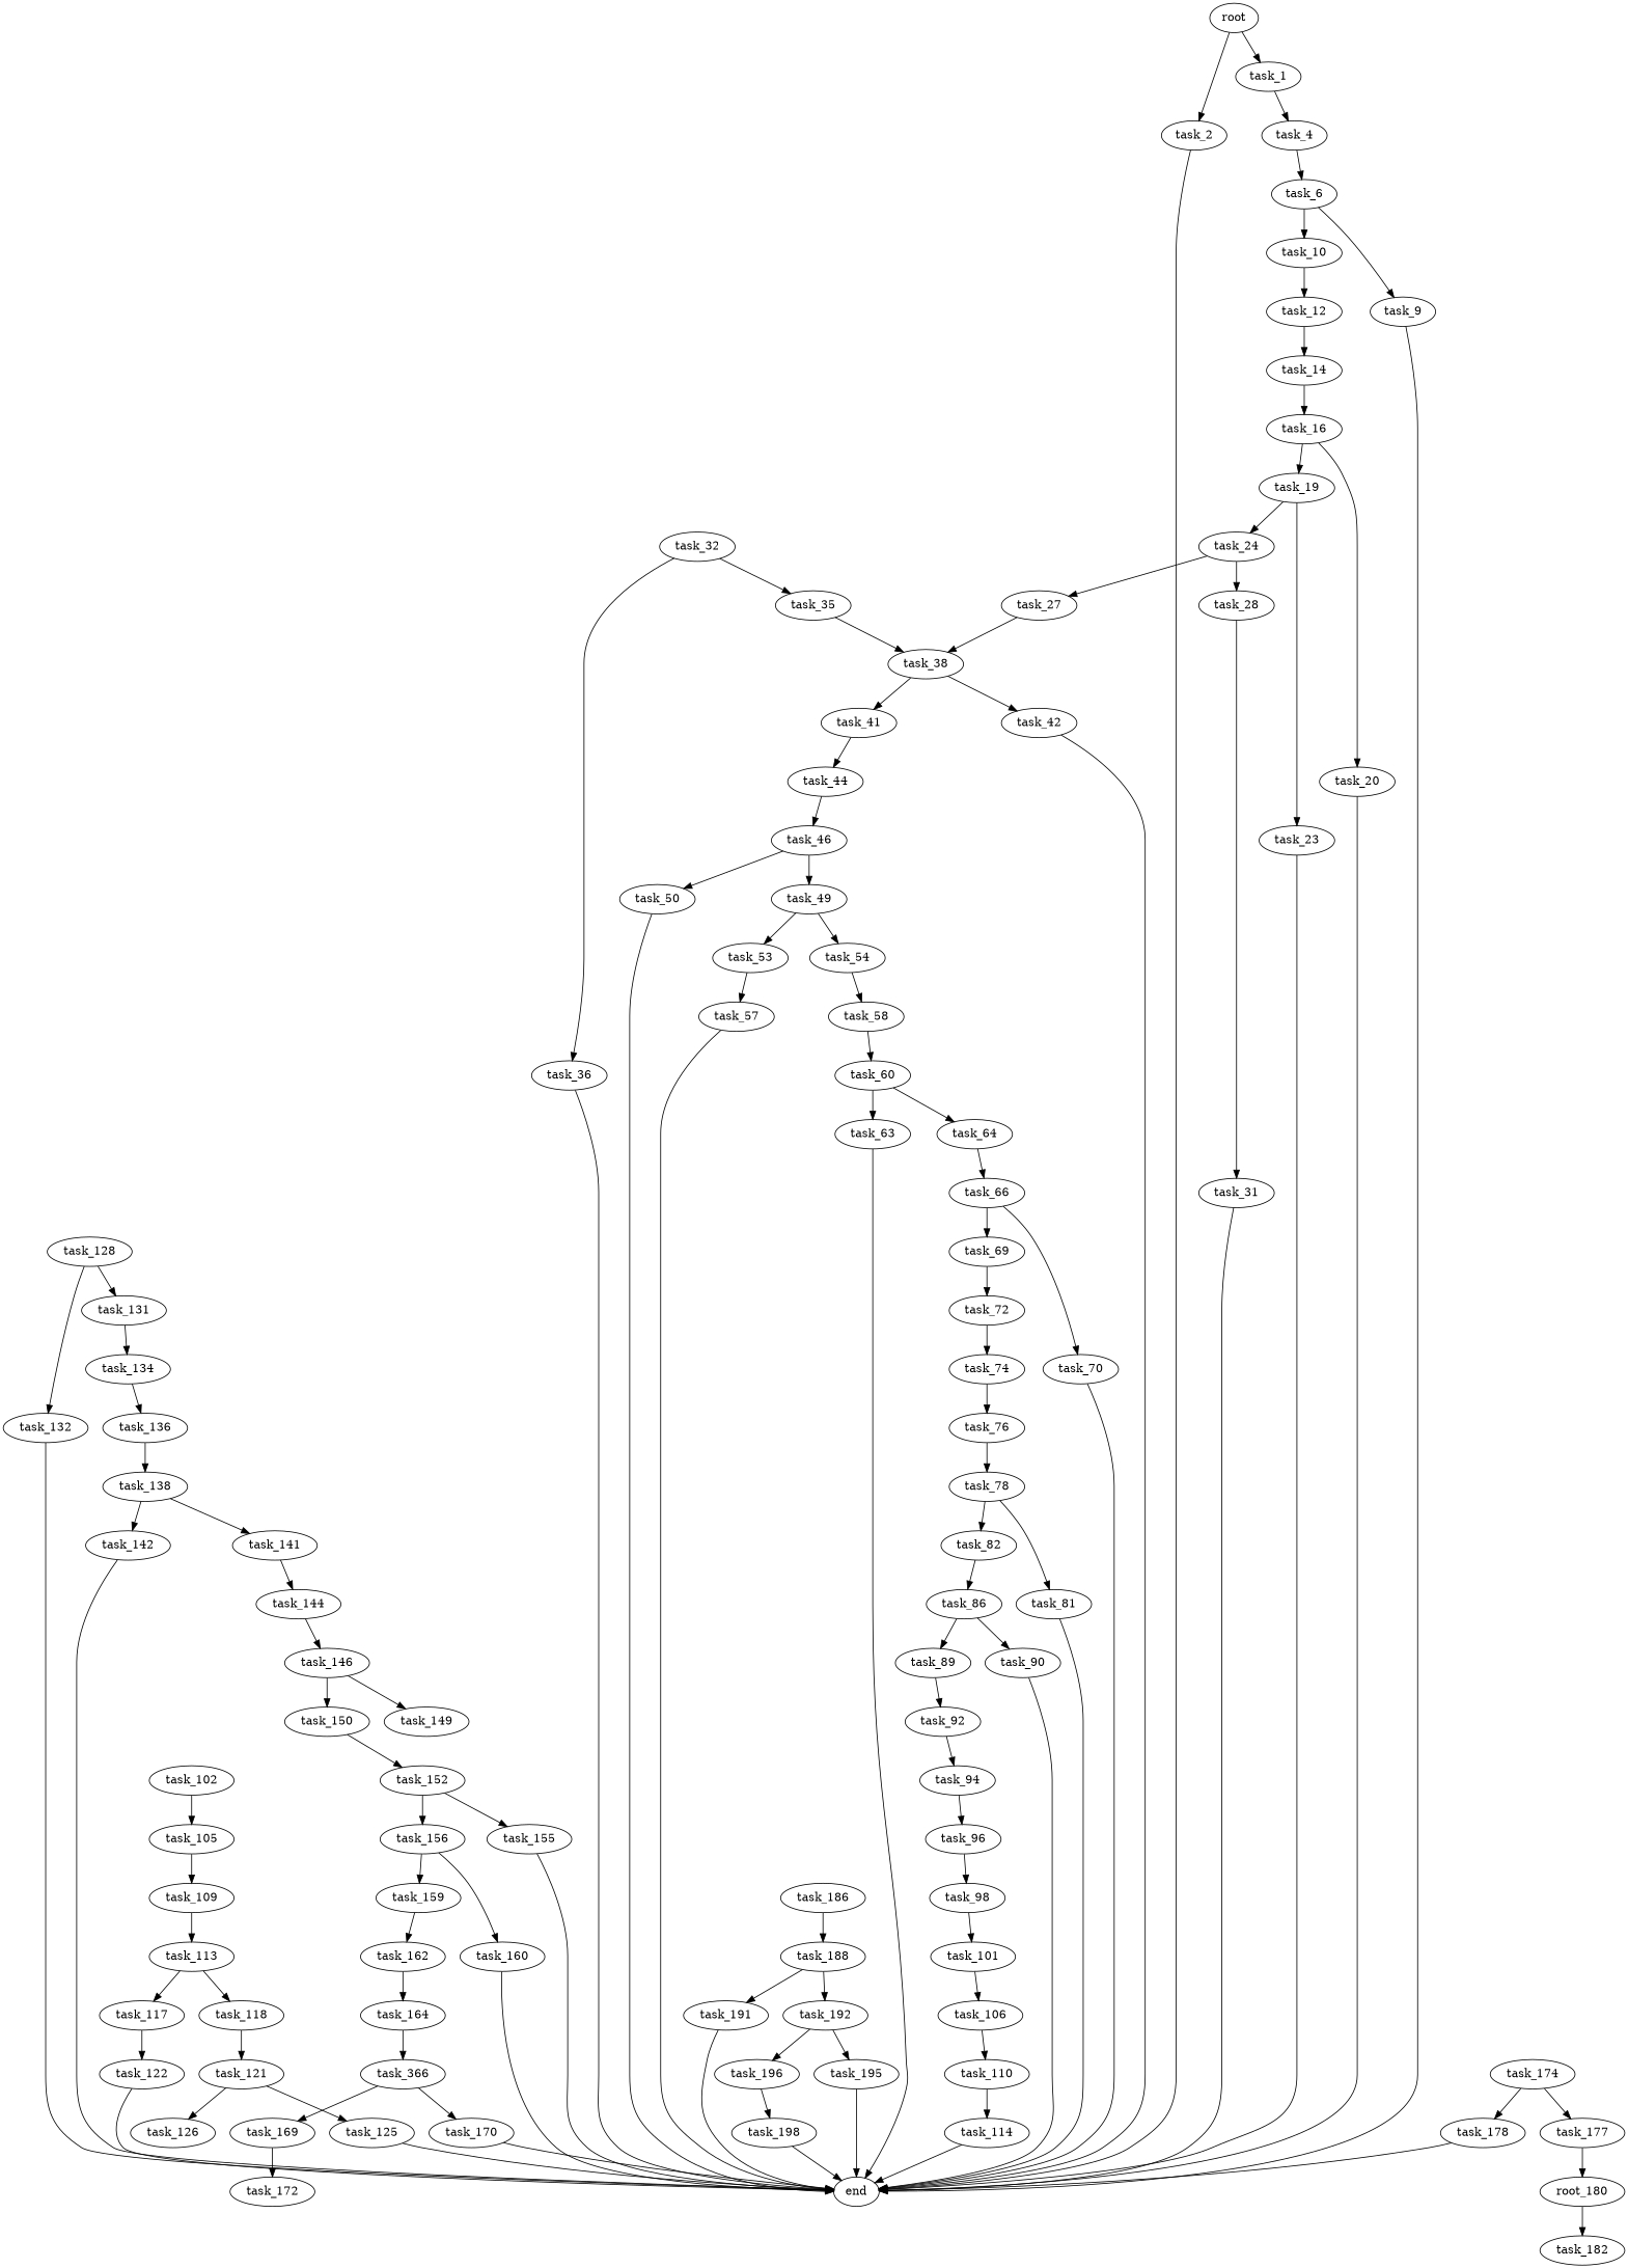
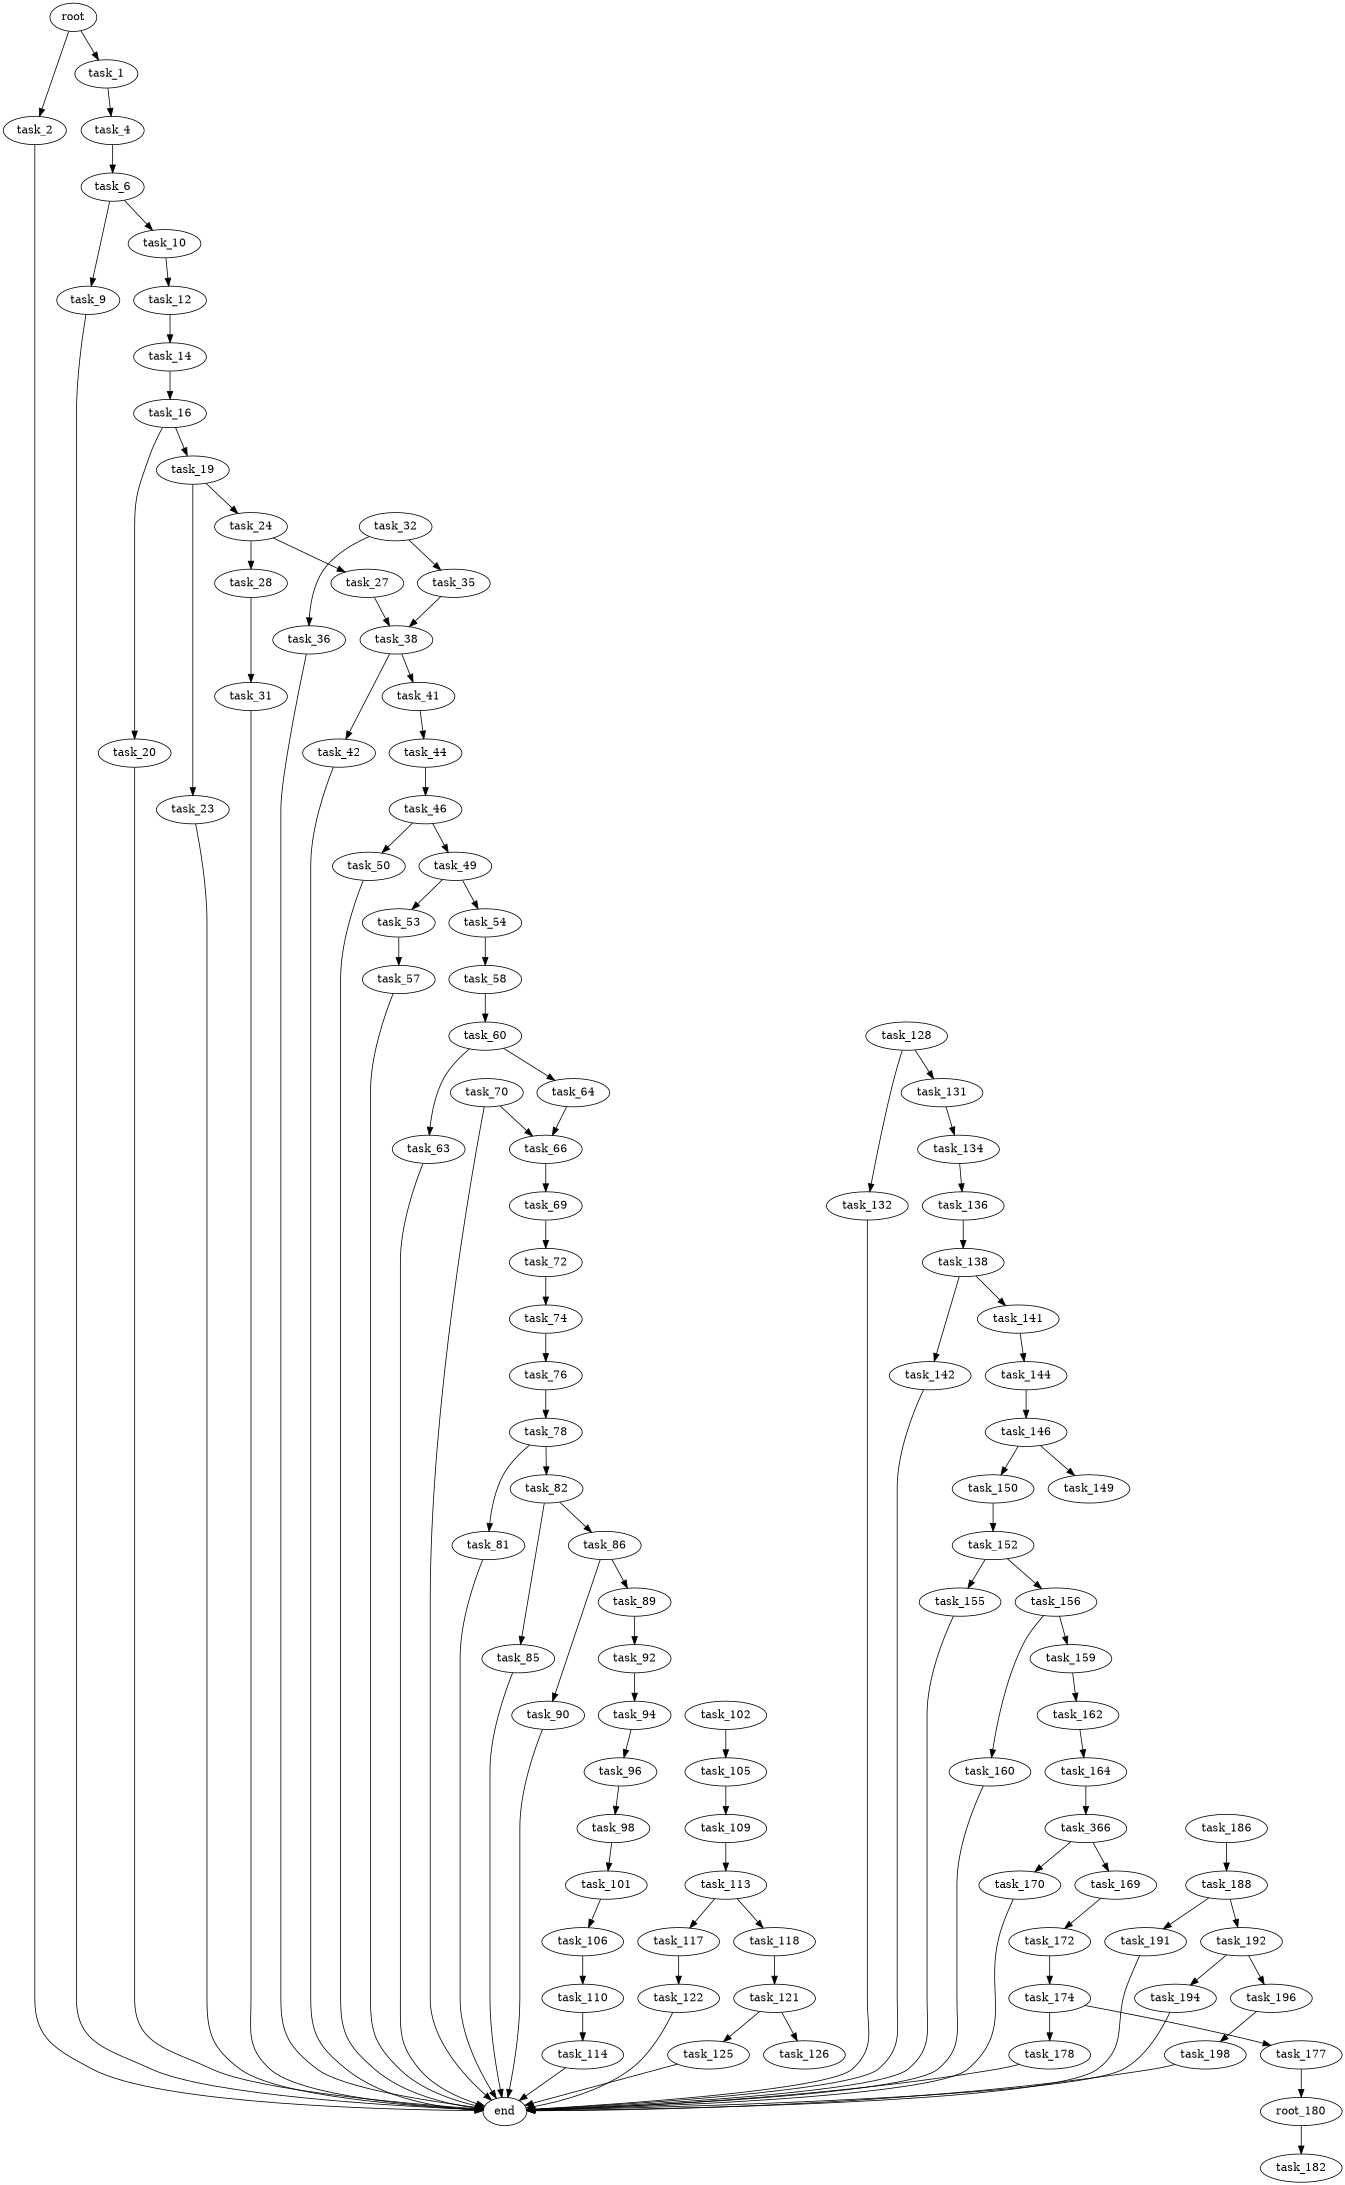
  digraph {
    root
    task_1
    task_2
    task_4
    end
    task_6
    task_9
    task_10
    task_12
    task_14
    task_16
    task_19
    task_20
    task_23
    task_24
    task_27
    task_28
    task_38
    task_31
    task_32
    task_35
    task_36
    task_41
    task_42
    task_44
    task_46
    task_49
    task_50
    task_53
    task_54
    task_57
    task_58
    task_60
    task_63
    task_64
    task_66
    task_69
    task_70
    task_72
    task_74
    task_76
    task_78
    task_81
    task_82
+   task_85
    task_86
    task_89
    task_90
    task_92
    task_94
    task_96
    task_98
    task_101
    task_106
    task_102
    task_105
    task_110
    task_109
    task_113
    task_114
    task_117
    task_118
    task_122
    task_121
    task_125
    task_126
    task_128
    task_131
    task_132
    task_134
    task_136
    task_138
    task_141
    task_142
    task_144
    task_146
    task_149
    task_150
    task_152
    task_155
    task_156
    task_159
    task_160
    task_162
    task_164
    n86 [label=task_366]
    task_169
    task_170
    task_172
    task_174
    task_177
    task_178
    n93 [label=root_180]
    task_182
    task_186
    task_188
    task_191
    task_192
-   task_195
+   task_195 [label=task_194]
    task_196
    task_198
    root -> task_1
    root -> task_2
    task_1 -> task_4
    task_2 -> end
    task_4 -> task_6
    task_6 -> task_9
    task_6 -> task_10
    task_9 -> end
    task_10 -> task_12
    task_12 -> task_14
    task_14 -> task_16
    task_16 -> task_19
    task_16 -> task_20
    task_19 -> task_23
    task_19 -> task_24
    task_20 -> end
    task_23 -> end
    task_24 -> task_27
    task_24 -> task_28
    task_27 -> task_38
    task_28 -> task_31
    task_38 -> task_41
    task_38 -> task_42
    task_31 -> end
    task_32 -> task_35
    task_32 -> task_36
    task_35 -> task_38
    task_36 -> end
    task_41 -> task_44
    task_42 -> end
    task_44 -> task_46
    task_46 -> task_49
    task_46 -> task_50
    task_49 -> task_53
    task_49 -> task_54
    task_50 -> end
    task_53 -> task_57
    task_54 -> task_58
    task_57 -> end
    task_58 -> task_60
    task_60 -> task_63
    task_60 -> task_64
    task_63 -> end
    task_64 -> task_66
    task_66 -> task_69
-   task_66 -> task_70
+   task_70 -> task_66
    task_69 -> task_72
    task_70 -> end
    task_72 -> task_74
    task_74 -> task_76
    task_76 -> task_78
    task_78 -> task_81
    task_78 -> task_82
    task_81 -> end
+   task_82 -> task_85
    task_82 -> task_86
+   task_85 -> end
    task_86 -> task_89
    task_86 -> task_90
    task_89 -> task_92
    task_90 -> end
    task_92 -> task_94
    task_94 -> task_96
    task_96 -> task_98
    task_98 -> task_101
    task_101 -> task_106
    task_106 -> task_110
    task_102 -> task_105
    task_105 -> task_109
    task_110 -> task_114
    task_109 -> task_113
    task_113 -> task_117
    task_113 -> task_118
    task_114 -> end
    task_117 -> task_122
    task_118 -> task_121
    task_122 -> end
    task_121 -> task_125
    task_121 -> task_126
    task_125 -> end
    task_128 -> task_131
    task_128 -> task_132
    task_131 -> task_134
    task_132 -> end
    task_134 -> task_136
    task_136 -> task_138
    task_138 -> task_141
    task_138 -> task_142
    task_141 -> task_144
    task_142 -> end
    task_144 -> task_146
    task_146 -> task_149
    task_146 -> task_150
    task_150 -> task_152
    task_152 -> task_155
    task_152 -> task_156
    task_155 -> end
    task_156 -> task_159
    task_156 -> task_160
    task_159 -> task_162
    task_160 -> end
    task_162 -> task_164
    task_164 -> n86
    n86 -> task_169
    n86 -> task_170
    task_169 -> task_172
    task_170 -> end
+   task_172 -> task_174
    task_174 -> task_177
    task_174 -> task_178
    task_177 -> n93
    task_178 -> end
    n93 -> task_182
    task_186 -> task_188
    task_188 -> task_191
    task_188 -> task_192
    task_191 -> end
    task_192 -> task_195
    task_192 -> task_196
    task_195 -> end
    task_196 -> task_198
    task_198 -> end
  }
